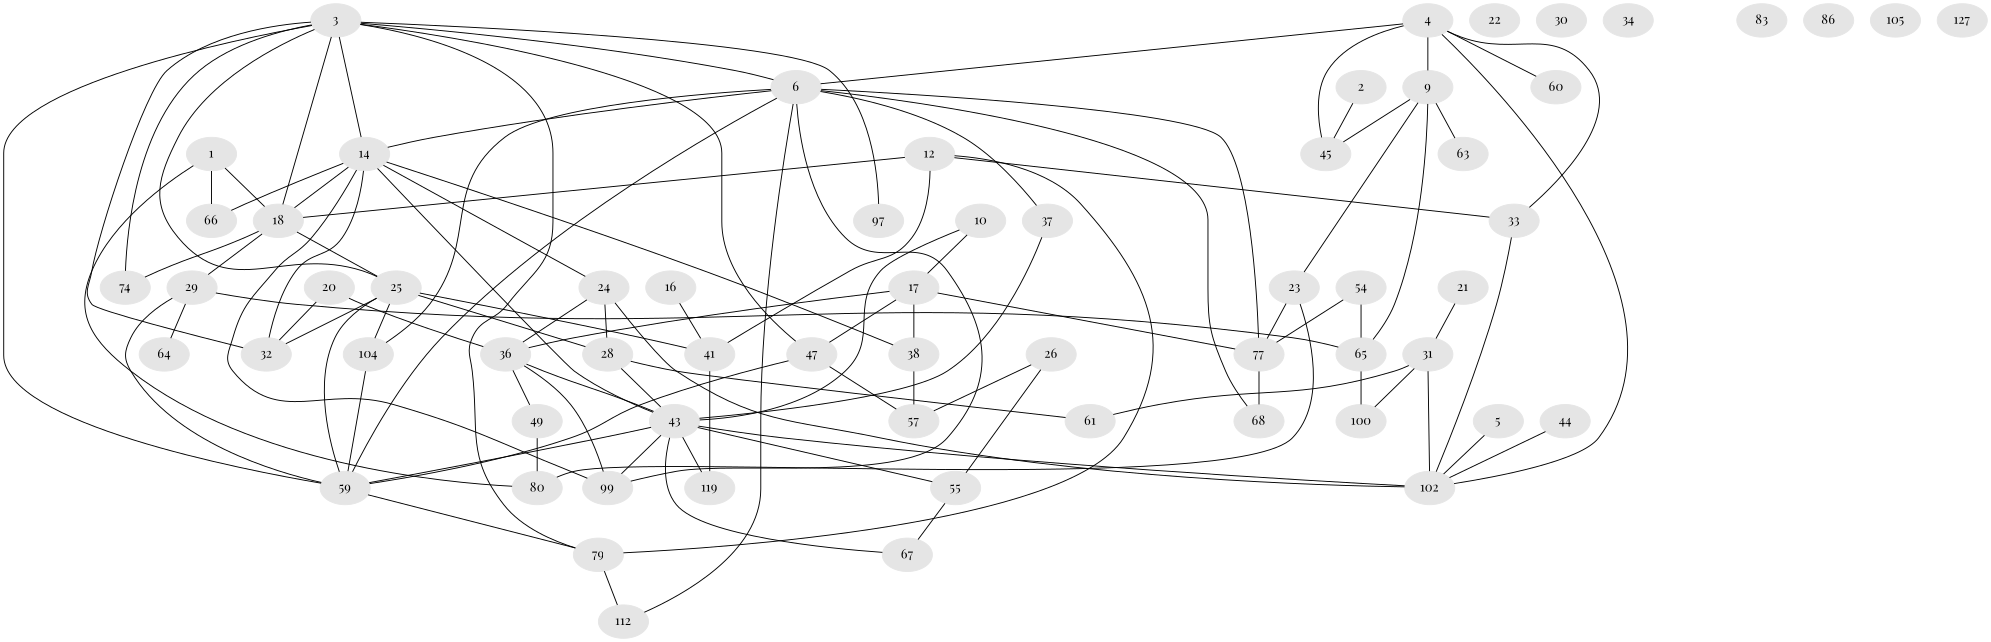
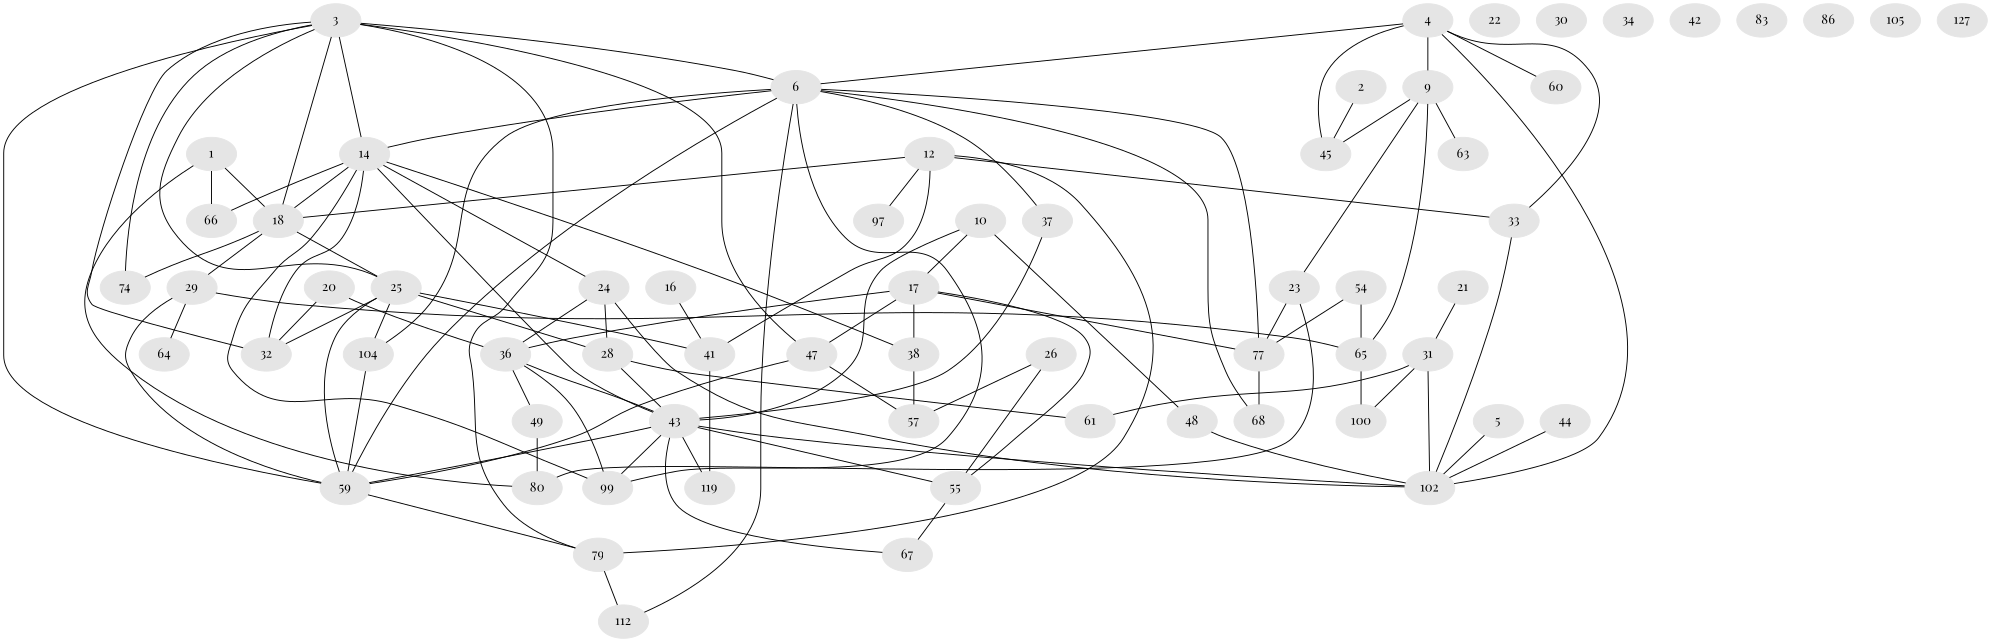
  graph {
    fontname="Playfair Display"
    node [color=gray90 fontname="Playfair Display" style=filled]
    edge [fontname="Playfair Display"]
    1 [super="+81+62"]
    18 [super="+53+92"]
    66 [super="+87"]
    80
    25 [super="+56+39+114"]
    74 [super="+106+91"]
    29 [super="+113"]
    45 [super="+72"]
    2
    3 [super="+19+11+8"]
    6 [super="+118+122+7"]
    14 [super="+124+125+93"]
    32 [super="+111+76"]
    47
    59 [super="+90+75"]
    79 [super="+129"]
    97
    37
    n19 [label=68]
    99
    104
    112
    77
    43 [super="+101+96"]
    24 [super="+27"]
    38 [super="+120"]
    41 [super="+110"]
    28 [super="+68"]
    57
    4 [super="+58+131+69"]
    9 [super="+130+40+117+15+46"]
    33 [super="+50"]
    102 [super="+123"]
    60
    65 [super="+103"]
    23 [super="+35"]
    63
    5
    100
    17 [super="+95+70"]
    36 [super="+98+82+107"]
    55 [super="+73"]
    10
+   48 [super="+71"]
    119 [super="+126"]
    67 [super="+132"]
    12 [super="+84"]
    16
    49 [super="+78"]
    64
    20 [super="+128"]
    31 [super="+109"]
    61
    21
    22
    26
    30
    34
+   42
    44
    54 [super="+115"]
    83
    86
    105
    127
    1 -- 18
    1 -- 66
    1 -- 80
    18 -- 25
    18 -- 74
    18 -- 29
    25 -- 32
    25 -- 59 [weight=3]
    25 -- 104
    25 -- 41
    25 -- 28
    29 -- 59
    29 -- 65
    29 -- 64
    2 -- 45
    3 -- 18
    3 -- 25
    3 -- 74
    3 -- 6
    3 -- 14
    3 -- 32
    3 -- 47
    3 -- 59
    3 -- 79
-   3 -- 97
+   12 -- 97
    6 -- 14
    6 -- 59
    6 -- 37
    6 -- n19
    6 -- 99
    6 -- 104
    6 -- 112
    6 -- 77
    14 -- 18
    14 -- 66
    14 -- 32
    14 -- 99
    14 -- 43
    14 -- 24
    14 -- 38
    47 -- 59
    47 -- 57
    59 -- 79
    79 -- 112
    37 -- 43
    104 -- 59
    77 -- n19
    43 -- 59 [weight=2]
    43 -- 99
    43 -- 102
    43 -- 55
    43 -- 119
    43 -- 67
    24 -- 28
    24 -- 102
    24 -- 36
    38 -- 57 [weight=2]
    41 -- 119
    28 -- 43
    28 -- 61
    4 -- 45
    4 -- 6
    4 -- 9 [weight=2]
    4 -- 33
    4 -- 102
    4 -- 60
    9 -- 45
    9 -- 65
    9 -- 23
    9 -- 63
    33 -- 102
    65 -- 100
    23 -- 80
    23 -- 77
    5 -- 102
    17 -- 47
    17 -- 77
    17 -- 38
    17 -- 36
+   17 -- 55
    36 -- 99
    36 -- 43
    36 -- 49
    55 -- 67
    10 -- 43
    10 -- 17
+   10 -- 48
+   48 -- 102
    12 -- 18
    12 -- 79
    12 -- 41
    12 -- 33
    16 -- 41
    49 -- 80
    20 -- 32
    20 -- 36 [weight=2]
    31 -- 102
    31 -- 100
    31 -- 61
    21 -- 31
    26 -- 57
    26 -- 55
    44 -- 102
    54 -- 77
    54 -- 65
  }
